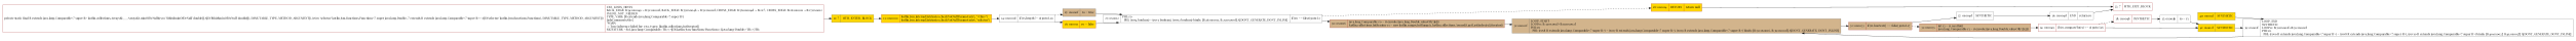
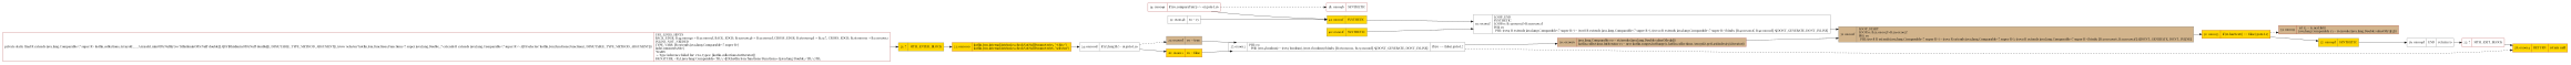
  digraph {
    fontname="Playfair Display"
    rankdir=LR
    node [color=gray40 fillcolor=white fontname="Playfair Display" shape=record style=filled]
    edge [fontname="Playfair Display"]
    n1 [fillcolor=gold label="{21\:\ ?|MTH_ENTER_BLOCK\l}"]
    n2 [color=brown fillcolor=gold label="{23\:\ 0x0000|kotlin.jvm.internal.Intrinsics.checkNotNullParameter(r5, \"\<this\>\")\lkotlin.jvm.internal.Intrinsics.checkNotNullParameter(r6, \"selector\")\l}"]
    n3 [label="{24\:\ 0x000d|if (r5.length != 0) goto L19\l}"]
    n4 [fillcolor=tan label="{25\:\ 0x000f|r0 = true\l}"]
    n5 [color=brown fillcolor=gold label="{26\:\ 0x0011|r0 = false\l}"]
    n6 [label="{27\:\ 0x0012|PHI: r0 \l  PHI: (r0v4 boolean) = (r0v3 boolean), (r0v12 boolean) binds: [B:26:0x0011, B:25:0x000f] A[DONT_GENERATE, DONT_INLINE]\l|if (r0 == false) goto L7\l}"]
    n7 [color=brown fillcolor=gold label="{28\:\ 0x0014|RETURN\l|return null\l}"]
    n8 [color=brown fillcolor=tan label="{30\:\ 0x0016|java.lang.Comparable r0 = r6.invoke(java.lang.Double.valueOf(r5[0]))\lkotlin.collections.IntIterator r1 = new kotlin.ranges.IntRange(1, kotlin.collections.ArraysKt.getLastIndex(r5)).iterator()\l}"]
    n9 [color=brown label="{22\:\ ?|MTH_EXIT_BLOCK\l}"]
    n10 [fillcolor=tan label="{31\:\ 0x002f|LOOP_START\lLOOP:0: B:31:0x002f\-\>B:39:0x002f\lPHI: r0 \l  PHI: (r0v8 R extends java.lang.Comparable\<? super R\>) = (r0v7 R extends java.lang.Comparable\<? super R\>), (r0v9 R extends java.lang.Comparable\<? super R\>) binds: [B:30:0x0016, B:39:0x002f] A[DONT_GENERATE, DONT_INLINE]\l}"]
-   n11 [color=brown fillcolor=tan label="{32\:\ 0x0033|if (r1.hasNext() == false) goto L17\l}"]
+   n11 [color=brown fillcolor=gold label="{32\:\ 0x0033|if (r1.hasNext() == false) goto L17\l}"]
    n12 [color=brown fillcolor=tan label="{33\:\ 0x0035|int r2 = r1.nextInt()\ljava.lang.Comparable r3 = r6.invoke(java.lang.Double.valueOf(r5[r2]))\l}"]
-   n13 [label="{37\:\ 0x004d|SYNTHETIC\l}"]
+   n13 [fillcolor=gold label="{37\:\ 0x004d|SYNTHETIC\l}"]
    n14 [color=brown label="{34\:\ 0x0049|if (r0.compareTo(r3) \<= 0) goto L16\l}"]
    n15 [label="{36\:\ 0x004d|END\l|return r0\l}"]
    n16 [color=brown label="{38\:\ 0x004b|SYNTHETIC\l}"]
    n17 [fillcolor=gold label="{41\:\ 0x002f|SYNTHETIC\l}"]
    n18 [label="{35\:\ 0x004b|r0 = r3\l}"]
    n19 [fillcolor=gold label="{40\:\ 0x002f|SYNTHETIC\l}"]
    n20 [label="{39\:\ 0x002f|LOOP_END\lSYNTHETIC\lLOOP:0: B:31:0x002f\-\>B:39:0x002f\lPHI: r0 \l  PHI: (r0v9 R extends java.lang.Comparable\<? super R\>) = (r0v8 R extends java.lang.Comparable\<? super R\>), (r0v10 R extends java.lang.Comparable\<? super R\>) binds: [B:40:0x002f, B:41:0x002f] A[DONT_GENERATE, DONT_INLINE]\l}"]
    n21 [color=brown label="{private static final R extends java.lang.Comparable\<? super R\> kotlin.collections.ArraysKt___ArraysKt.minOfOrNull((r5v0 '$this$minOfOrNull' double[] A[D('$this$minOfOrNull' double[]), IMMUTABLE_TYPE, METHOD_ARGUMENT]), (r6v0 'selector' kotlin.jvm.functions.Function1\<? super java.lang.Double, ? extends R extends java.lang.Comparable\<? super R\>\> A[D('selector' kotlin.jvm.functions.Function1), IMMUTABLE_TYPE, METHOD_ARGUMENT]))  | USE_LINES_HINTS\lBACK_EDGE: B:34:0x0049 \-\> B:31:0x002f, BACK_EDGE: B:35:0x004b \-\> B:31:0x002f, CROSS_EDGE: B:36:0x004d \-\> B:22:?, CROSS_EDGE: B:26:0x0011 \-\> B:27:0x0012\lINLINE_NOT_NEEDED\lTYPE_VARS: [R extends java.lang.Comparable\<? super R\>]\lJadxCommentsAttr\{\l WARN: \l \-\> Type inference failed for: r1v1, types: [kotlin.collections.IntIterator]\}\lSIGNATURE: \<R::Ljava\/lang\/Comparable\<\-TR;\>;\>([DLkotlin\/jvm\/functions\/Function1\<\-Ljava\/lang\/Double;+TR;\>;)TR;\l}"]
    n1 -> n2
    n2 -> n3
    n3 -> n4 [style=dashed]
    n3 -> n5
    n4 -> n6
    n5 -> n6
    n6 -> n7 [style=dashed]
    n6 -> n8
-   n7 -> n9
+   n9 -> n7
    n8 -> n10
    n10 -> n11
    n11 -> n12 [style=dashed]
    n11 -> n13
-   n12 -> n14
    n13 -> n15
    n14 -> n16 [style=dashed]
    n14 -> n17
    n15 -> n9
-   n16 -> n18
    n17 -> n20
    n18 -> n17
    n19 -> n20
    n20 -> n10
    n21 -> n1
  }
